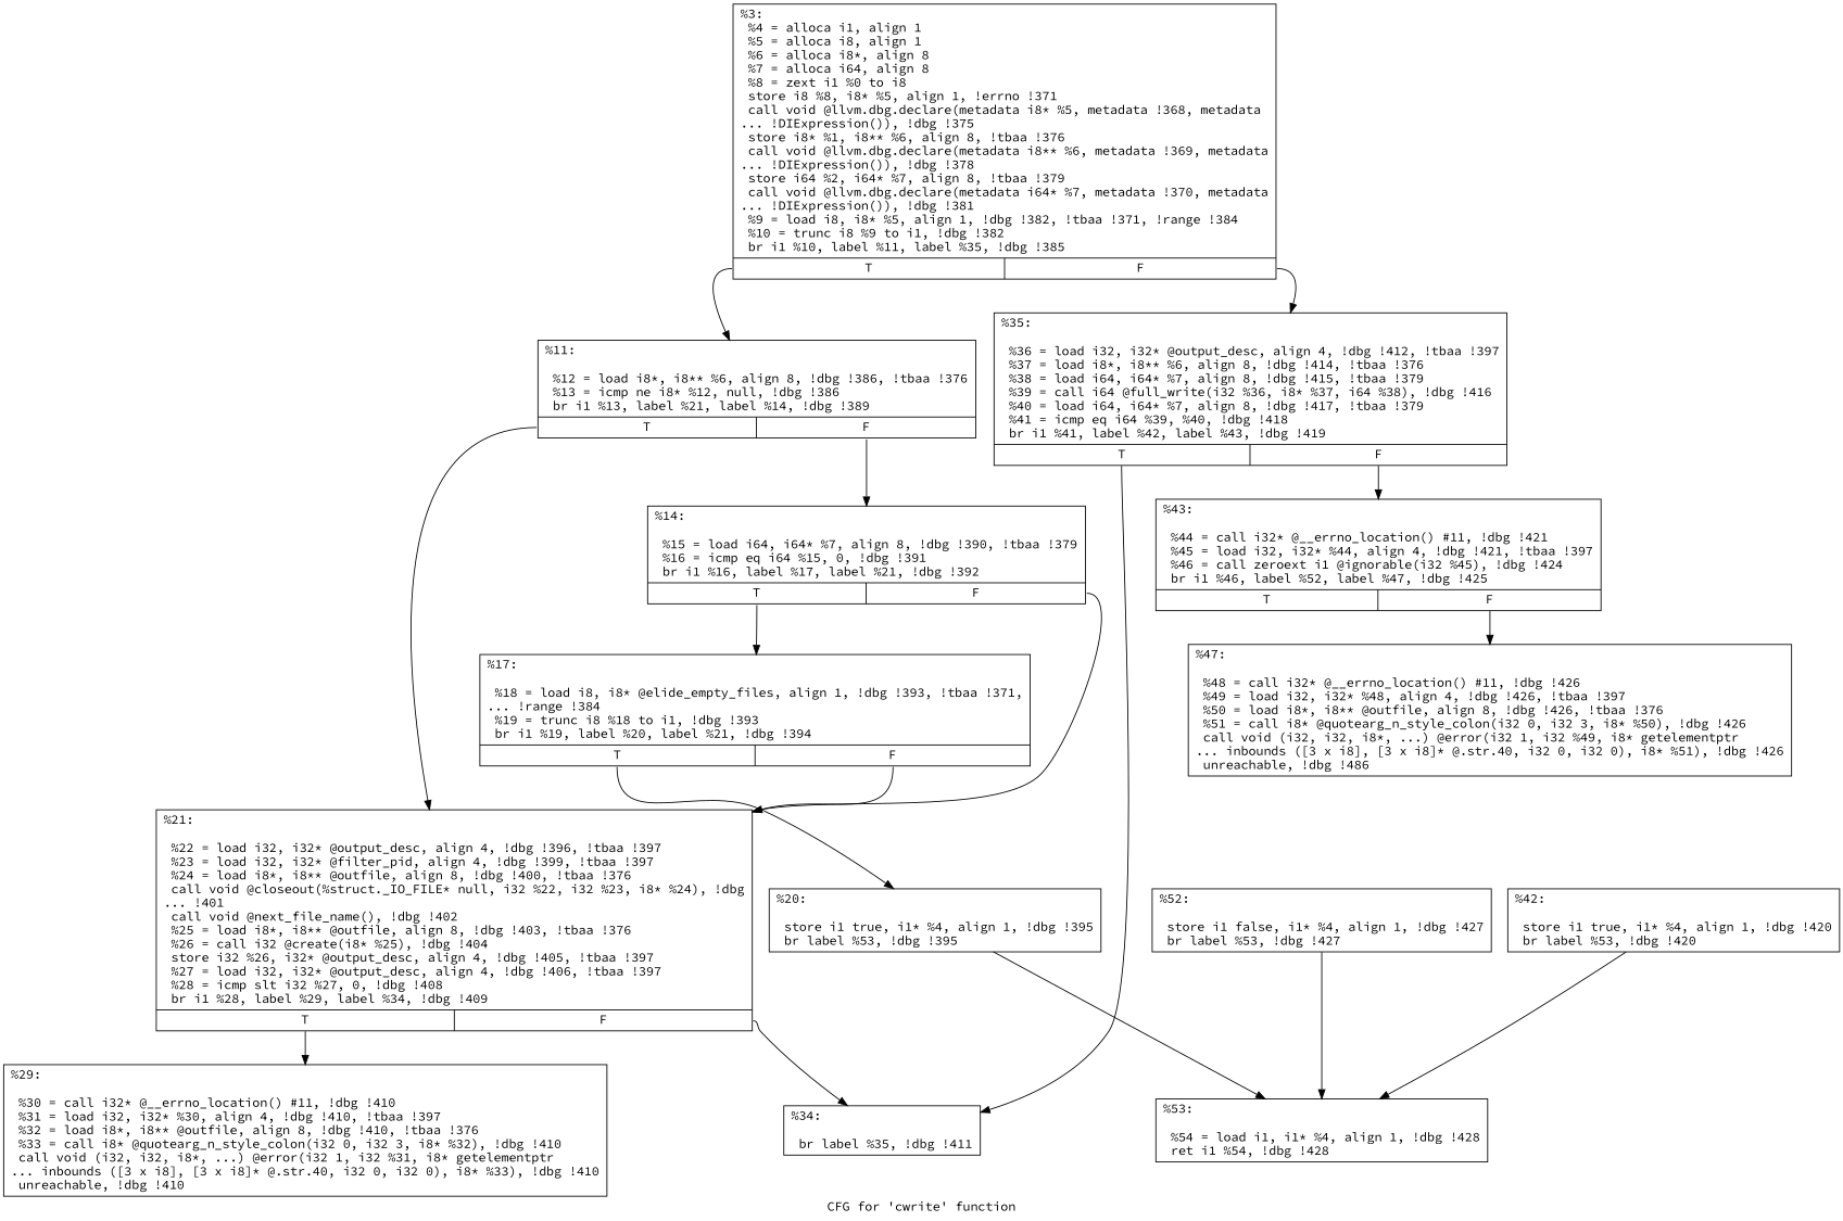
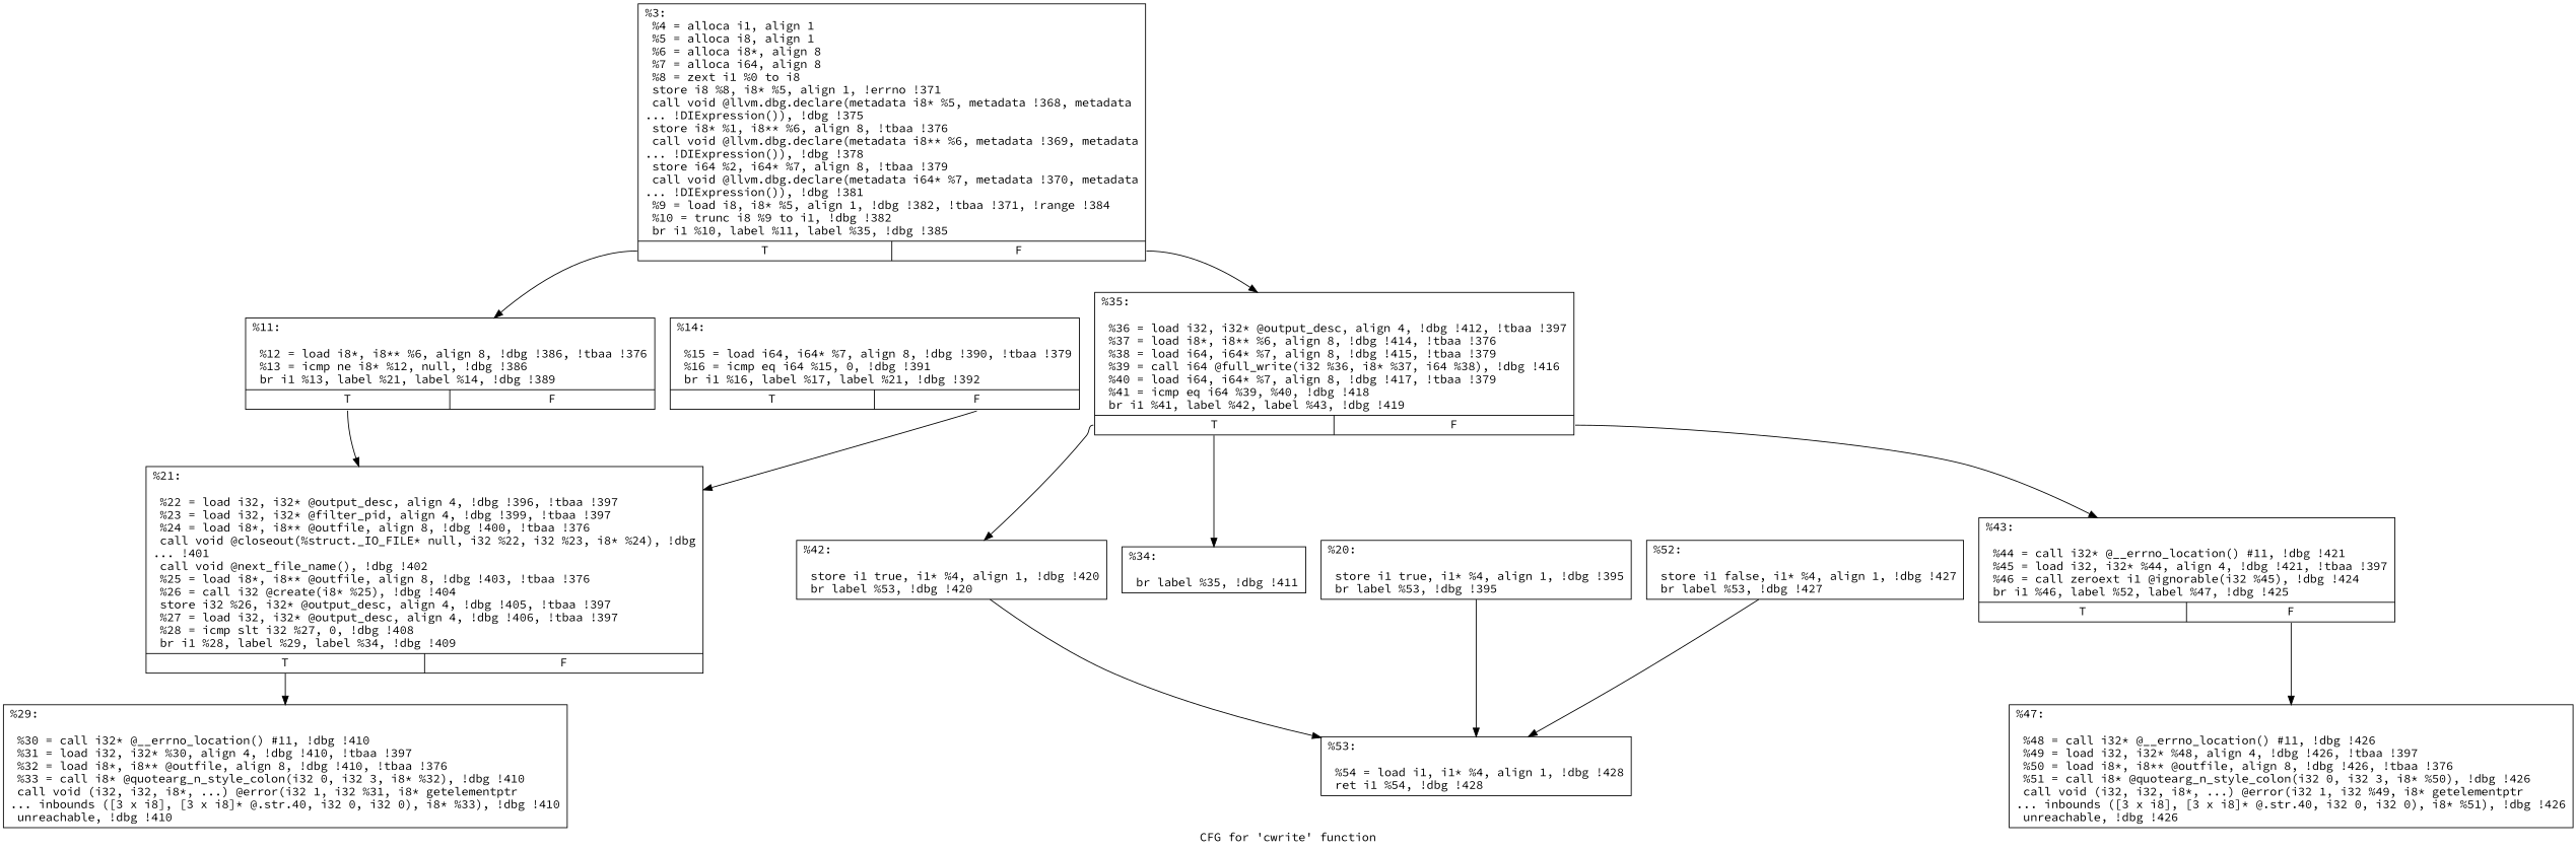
  digraph {
    fontname="Source Code Pro"
    label="CFG for 'cwrite' function"
    node [fontname="Source Code Pro" shape=record]
    edge [fontname="Source Code Pro" tailport=s0]
    n1 [label="{%3:\l  %4 = alloca i1, align 1\l  %5 = alloca i8, align 1\l  %6 = alloca i8*, align 8\l  %7 = alloca i64, align 8\l  %8 = zext i1 %0 to i8\l  store i8 %8, i8* %5, align 1, !errno !371\l  call void @llvm.dbg.declare(metadata i8* %5, metadata !368, metadata\l... !DIExpression()), !dbg !375\l  store i8* %1, i8** %6, align 8, !tbaa !376\l  call void @llvm.dbg.declare(metadata i8** %6, metadata !369, metadata\l... !DIExpression()), !dbg !378\l  store i64 %2, i64* %7, align 8, !tbaa !379\l  call void @llvm.dbg.declare(metadata i64* %7, metadata !370, metadata\l... !DIExpression()), !dbg !381\l  %9 = load i8, i8* %5, align 1, !dbg !382, !tbaa !371, !range !384\l  %10 = trunc i8 %9 to i1, !dbg !382\l  br i1 %10, label %11, label %35, !dbg !385\l|{<s0>T|<s1>F}}"]
    n2 [label="{%11:\l\l  %12 = load i8*, i8** %6, align 8, !dbg !386, !tbaa !376\l  %13 = icmp ne i8* %12, null, !dbg !386\l  br i1 %13, label %21, label %14, !dbg !389\l|{<s0>T|<s1>F}}"]
    n3 [label="{%35:\l\l  %36 = load i32, i32* @output_desc, align 4, !dbg !412, !tbaa !397\l  %37 = load i8*, i8** %6, align 8, !dbg !414, !tbaa !376\l  %38 = load i64, i64* %7, align 8, !dbg !415, !tbaa !379\l  %39 = call i64 @full_write(i32 %36, i8* %37, i64 %38), !dbg !416\l  %40 = load i64, i64* %7, align 8, !dbg !417, !tbaa !379\l  %41 = icmp eq i64 %39, %40, !dbg !418\l  br i1 %41, label %42, label %43, !dbg !419\l|{<s0>T|<s1>F}}"]
    n4 [label="{%21:\l\l  %22 = load i32, i32* @output_desc, align 4, !dbg !396, !tbaa !397\l  %23 = load i32, i32* @filter_pid, align 4, !dbg !399, !tbaa !397\l  %24 = load i8*, i8** @outfile, align 8, !dbg !400, !tbaa !376\l  call void @closeout(%struct._IO_FILE* null, i32 %22, i32 %23, i8* %24), !dbg\l... !401\l  call void @next_file_name(), !dbg !402\l  %25 = load i8*, i8** @outfile, align 8, !dbg !403, !tbaa !376\l  %26 = call i32 @create(i8* %25), !dbg !404\l  store i32 %26, i32* @output_desc, align 4, !dbg !405, !tbaa !397\l  %27 = load i32, i32* @output_desc, align 4, !dbg !406, !tbaa !397\l  %28 = icmp slt i32 %27, 0, !dbg !408\l  br i1 %28, label %29, label %34, !dbg !409\l|{<s0>T|<s1>F}}"]
    n5 [label="{%14:\l\l  %15 = load i64, i64* %7, align 8, !dbg !390, !tbaa !379\l  %16 = icmp eq i64 %15, 0, !dbg !391\l  br i1 %16, label %17, label %21, !dbg !392\l|{<s0>T|<s1>F}}"]
    n6 [label="{%42:\l\l  store i1 true, i1* %4, align 1, !dbg !420\l  br label %53, !dbg !420\l}"]
    n7 [label="{%43:\l\l  %44 = call i32* @__errno_location() #11, !dbg !421\l  %45 = load i32, i32* %44, align 4, !dbg !421, !tbaa !397\l  %46 = call zeroext i1 @ignorable(i32 %45), !dbg !424\l  br i1 %46, label %52, label %47, !dbg !425\l|{<s0>T|<s1>F}}"]
    n8 [label="{%34:\l\l  br label %35, !dbg !411\l}"]
    n9 [label="{%29:\l\l  %30 = call i32* @__errno_location() #11, !dbg !410\l  %31 = load i32, i32* %30, align 4, !dbg !410, !tbaa !397\l  %32 = load i8*, i8** @outfile, align 8, !dbg !410, !tbaa !376\l  %33 = call i8* @quotearg_n_style_colon(i32 0, i32 3, i8* %32), !dbg !410\l  call void (i32, i32, i8*, ...) @error(i32 1, i32 %31, i8* getelementptr\l... inbounds ([3 x i8], [3 x i8]* @.str.40, i32 0, i32 0), i8* %33), !dbg !410\l  unreachable, !dbg !410\l}"]
-   n10 [label="{%17:\l\l  %18 = load i8, i8* @elide_empty_files, align 1, !dbg !393, !tbaa !371,\l... !range !384\l  %19 = trunc i8 %18 to i1, !dbg !393\l  br i1 %19, label %20, label %21, !dbg !394\l|{<s0>T|<s1>F}}"]
    n11 [label="{%53:\l\l  %54 = load i1, i1* %4, align 1, !dbg !428\l  ret i1 %54, !dbg !428\l}"]
-   n12 [label="{%47:\l\l  %48 = call i32* @__errno_location() #11, !dbg !426\l  %49 = load i32, i32* %48, align 4, !dbg !426, !tbaa !397\l  %50 = load i8*, i8** @outfile, align 8, !dbg !426, !tbaa !376\l  %51 = call i8* @quotearg_n_style_colon(i32 0, i32 3, i8* %50), !dbg !426\l  call void (i32, i32, i8*, ...) @error(i32 1, i32 %49, i8* getelementptr\l... inbounds ([3 x i8], [3 x i8]* @.str.40, i32 0, i32 0), i8* %51), !dbg !426\l  unreachable, !dbg !486\l}"]
+   n12 [label="{%47:\l\l  %48 = call i32* @__errno_location() #11, !dbg !426\l  %49 = load i32, i32* %48, align 4, !dbg !426, !tbaa !397\l  %50 = load i8*, i8** @outfile, align 8, !dbg !426, !tbaa !376\l  %51 = call i8* @quotearg_n_style_colon(i32 0, i32 3, i8* %50), !dbg !426\l  call void (i32, i32, i8*, ...) @error(i32 1, i32 %49, i8* getelementptr\l... inbounds ([3 x i8], [3 x i8]* @.str.40, i32 0, i32 0), i8* %51), !dbg !426\l  unreachable, !dbg !426\l}"]
    n13 [label="{%20:\l\l  store i1 true, i1* %4, align 1, !dbg !395\l  br label %53, !dbg !395\l}"]
    n14 [label="{%52:\l\l  store i1 false, i1* %4, align 1, !dbg !427\l  br label %53, !dbg !427\l}"]
    n1 -> n2
    n1 -> n3 [tailport=s1]
    n2 -> n4
-   n2 -> n5 [tailport=s1]
+   n3 -> n6
    n3 -> n7 [tailport=s1]
    n3 -> n8
-   n4 -> n8 [tailport=s1]
    n4 -> n9
    n5 -> n4 [tailport=s1]
-   n5 -> n10
    n6 -> n11
    n7 -> n12 [tailport=s1]
-   n10 -> n4 [tailport=s1]
-   n10 -> n13
    n13 -> n11
    n14 -> n11
  }
